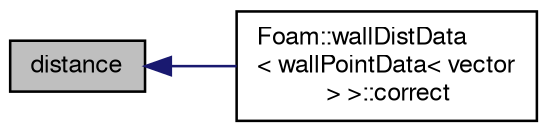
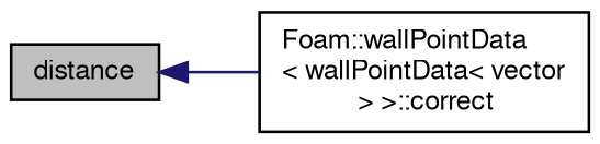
  digraph {
    rankdir=LR
    node [color=black fontname=FreeSans fontsize=10 shape=record]
    n1 [fillcolor=grey75 fontcolor=black height=0.2 label=distance style=filled width=0.4]
-   n2 [height=0.2 label="Foam::wallDistData\l\< wallPointData\< vector\l \> \>::correct" width=0.4]
+   n2 [height=0.2 label="Foam::wallPointData\l\< wallPointData\< vector\l \> \>::correct" width=0.4]
    n1 -> n2 [color=midnightblue dir=back fontname=FreeSans fontsize=10 labelfontname=FreeSans labelfontsize=10 style=solid]
  }
